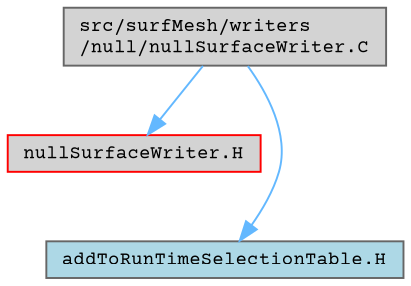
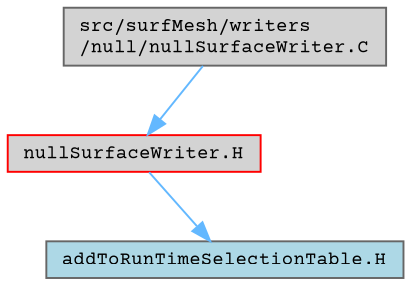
  digraph {
    fontname="Courier Prime"
    node [fillcolor=lightgrey fontname="Courier Prime" fontsize=10 shape=box style=filled]
    edge [color=steelblue1 fontname="Courier Prime" fontsize=10 labelfontname=Helvetica labelfontsize=10 style=solid]
    n1 [color=gray40 fontcolor=black height=0.2 label="src/surfMesh/writers\l/null/nullSurfaceWriter.C" width=0.4]
    n2 [color=red height=0.2 label="nullSurfaceWriter.H" width=0.4]
    n3 [color=grey40 fillcolor=lightblue height=0.2 label="addToRunTimeSelectionTable.H" width=0.4]
    n1 -> n2
-   n1 -> n3
+   n2 -> n3
  }
